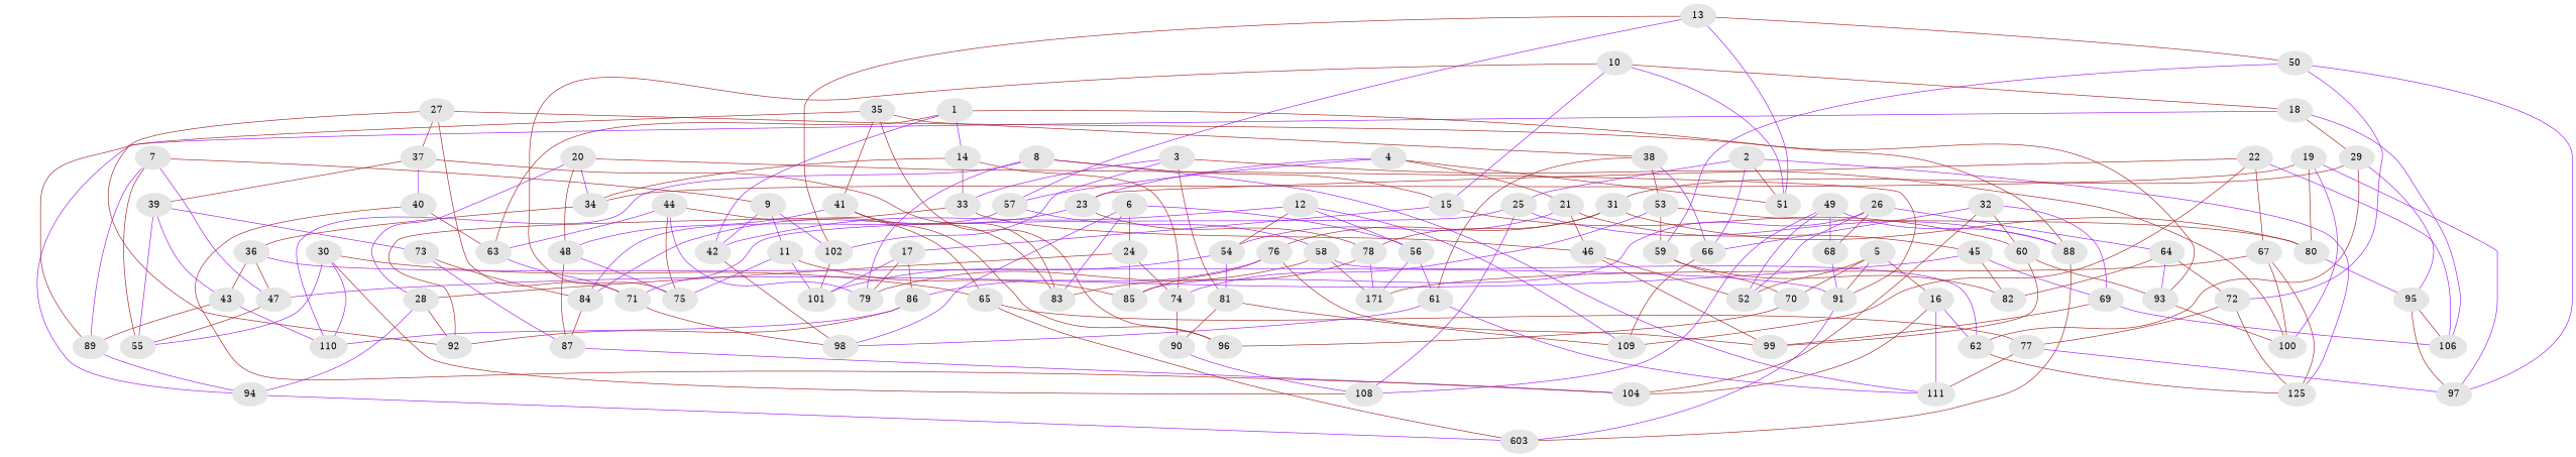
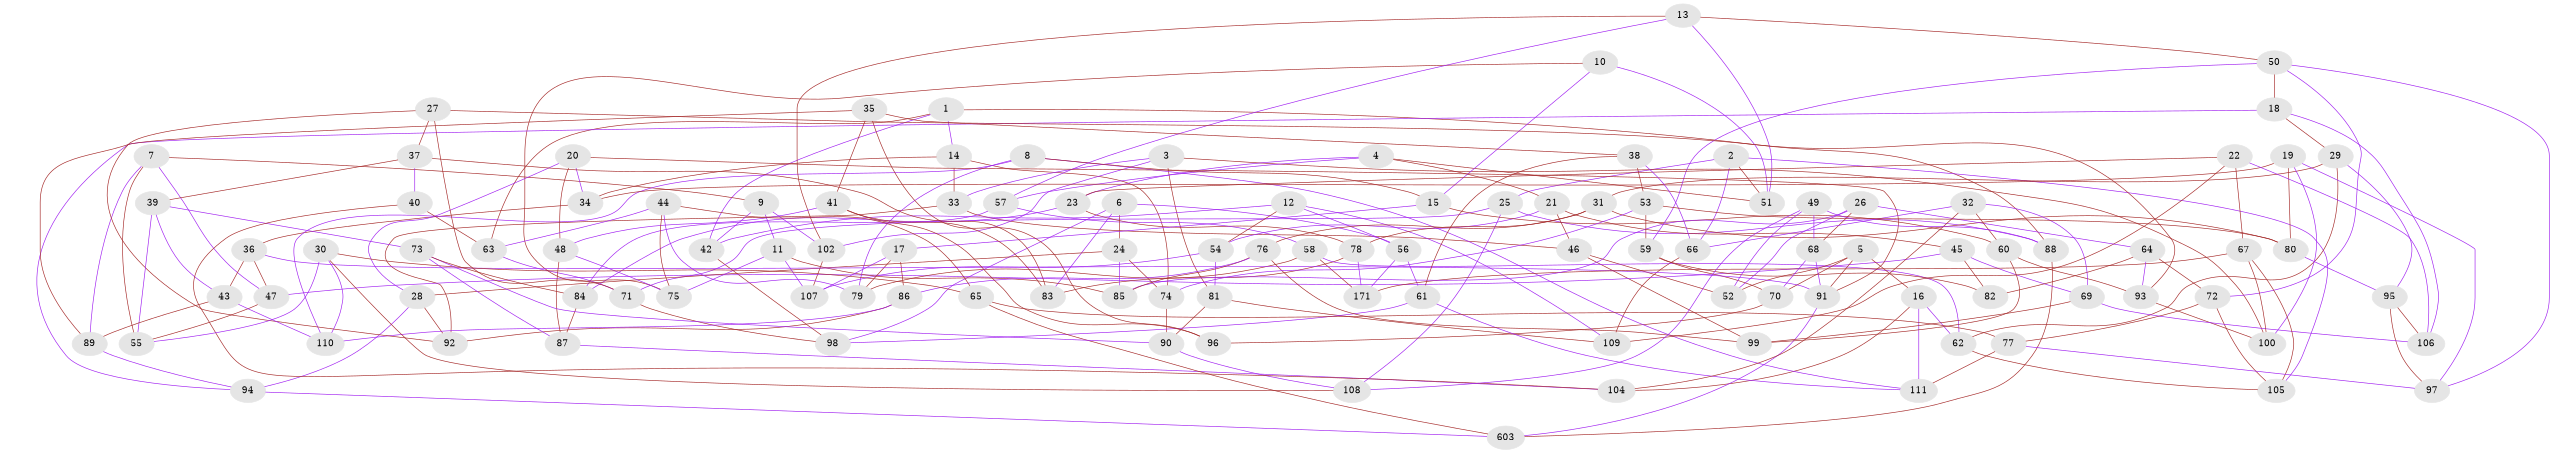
  graph {
    node [color=gray90 style=filled]
    edge [color=brown]
    1
    14
    42
    63
    88
    33
    34
    74
    98
    71
    n11 [label=603]
    2
    25
    51
    66
-   105 [label=125]
+   105
    108
    109
    3
    81
    100
    102
    46
    92
    90
-   107 [label=101]
+   107
    4
    21
    23
    57
    54
    45
    78
    84
    58
    5
    16
    52
    70
    91
    111
    62
    104
    96
    6
    24
    56
    83
    85
    28
    61
    n52 [label=171]
    7
    9
    47
    55
    89
    11
    94
    8
    15
    79
    110
    17
    60
    75
    10
    18
    29
    106
    12
    13
    50
    97
    59
    72
    36
    86
    93
    99
    31
    95
    19
    80
    20
    48
    87
    69
    82
    22
    67
    26
    64
    68
    27
    37
    39
    40
    76
    30
    65
    77
    32
    43
    35
    38
    41
    53
    73
    44
    49
    1 -- 14 [color=purple]
    1 -- 42 [color=purple]
    1 -- 63
    1 -- 88
    14 -- 33
    14 -- 34
    14 -- 74
    42 -- 98
    63 -- 71 [color=purple]
    88 -- n11
    33 -- 46
    33 -- 92
    34 -- 36
    74 -- 90
    71 -- 98
    2 -- 25 [color=purple]
    2 -- 51
    2 -- 66 [color=purple]
    2 -- 105 [color=purple]
    25 -- 88 [color=purple]
    25 -- 71 [color=purple]
    25 -- 108 [color=purple]
    66 -- 109
    3 -- 33 [color=purple]
    3 -- 81
    3 -- 100
    3 -- 102 [color=purple]
    81 -- 109
    81 -- 90
    102 -- 107
    46 -- 52
    46 -- 99
    90 -- 108 [color=purple]
    4 -- 51
    4 -- 21
    4 -- 23 [color=purple]
    4 -- 57 [color=purple]
    21 -- 46
    21 -- 54 [color=purple]
    21 -- 45
    23 -- 78
    23 -- 84 [color=purple]
    57 -- 84 [color=purple]
    57 -- 58 [color=purple]
    54 -- 81 [color=purple]
    54 -- 107 [color=purple]
    45 -- 47 [color=purple]
    45 -- 69 [color=purple]
    45 -- 82
    78 -- 83
    78 -- n52 [color=purple]
    84 -- 87
    58 -- 62 [color=purple]
    58 -- n52
    58 -- 79
    5 -- 16
    5 -- 52
    5 -- 70
    5 -- 91
    16 -- 111 [color=purple]
    16 -- 62 [color=purple]
    16 -- 104
    70 -- 96
    91 -- n11 [color=purple]
    62 -- 105
    6 -- 98 [color=purple]
    6 -- 24
    6 -- 56 [color=purple]
    6 -- 83 [color=purple]
    24 -- 74
    24 -- 85 [color=purple]
    24 -- 28
    56 -- 61 [color=purple]
    56 -- n52 [color=purple]
    28 -- 92
    28 -- 94 [color=purple]
    61 -- 98 [color=purple]
    61 -- 111 [color=purple]
    7 -- 9
    7 -- 47 [color=purple]
    7 -- 55
    7 -- 89 [color=purple]
    9 -- 42 [color=purple]
    9 -- 102 [color=purple]
    9 -- 11 [color=purple]
    47 -- 55
    89 -- 94 [color=purple]
    11 -- 107 [color=purple]
    11 -- 85
    11 -- 75 [color=purple]
    94 -- n11 [color=purple]
    8 -- 111 [color=purple]
    8 -- 15
    8 -- 79 [color=purple]
    8 -- 110 [color=purple]
    15 -- 17 [color=purple]
    15 -- 60
    17 -- 107 [color=purple]
    17 -- 79
    17 -- 86
    60 -- 93
    60 -- 99
    10 -- 51 [color=purple]
    10 -- 15 [color=purple]
    10 -- 75
-   10 -- 18
+   50 -- 18
    18 -- 94 [color=purple]
    18 -- 29
    18 -- 106 [color=purple]
    29 -- 62
    29 -- 31
    29 -- 95 [color=purple]
    12 -- 42 [color=purple]
    12 -- 109 [color=purple]
    12 -- 54
    12 -- 56 [color=purple]
    13 -- 51 [color=purple]
    13 -- 102
    13 -- 57 [color=purple]
    13 -- 50
    50 -- 97 [color=purple]
    50 -- 59 [color=purple]
    50 -- 72 [color=purple]
    59 -- 70
    59 -- 82
    72 -- 105
    72 -- 77
    36 -- 91 [color=purple]
    36 -- 47
    36 -- 43
    86 -- 92
    86 -- 110 [color=purple]
    93 -- 100
    31 -- 78
    31 -- 80
    31 -- 76
    95 -- 106
    95 -- 97
    19 -- 34
    19 -- 100 [color=purple]
    19 -- 97 [color=purple]
    19 -- 80
    80 -- 95 [color=purple]
    20 -- 34 [color=purple]
    20 -- 91
    20 -- 28 [color=purple]
    20 -- 48
    48 -- 75 [color=purple]
    48 -- 87
    87 -- 104 [color=purple]
    69 -- 106 [color=purple]
    69 -- 99
    22 -- 109
    22 -- 23
    22 -- 106 [color=purple]
    22 -- 67
    67 -- 105
    67 -- 100
    67 -- n52
    26 -- 52 [color=purple]
    26 -- 85 [color=purple]
    26 -- 64 [color=purple]
    26 -- 68
    64 -- 72
    64 -- 93 [color=purple]
    64 -- 82
+   68 -- 70 [color=purple]
    68 -- 91 [color=purple]
    27 -- 71
    27 -- 92
    27 -- 93
    27 -- 37
    37 -- 83
    37 -- 39
    37 -- 40 [color=purple]
    39 -- 55 [color=purple]
    39 -- 43 [color=purple]
    39 -- 73 [color=purple]
    40 -- 63
    40 -- 104
    76 -- 85
    76 -- 86 [color=purple]
    76 -- 99
    30 -- 108
    30 -- 55 [color=purple]
    30 -- 110 [color=purple]
    30 -- 65
    65 -- n11
    65 -- 77
    77 -- 111
    77 -- 97 [color=purple]
    32 -- 66 [color=purple]
    32 -- 104
    32 -- 60
    32 -- 69 [color=purple]
    43 -- 89
    43 -- 110 [color=purple]
    35 -- 96
    35 -- 89
    35 -- 38
    35 -- 41
    38 -- 66 [color=purple]
    38 -- 61
    38 -- 53
    41 -- 96
    41 -- 83
    41 -- 48 [color=purple]
    53 -- 74 [color=purple]
    53 -- 59
    53 -- 80
+   73 -- 90 [color=purple]
    73 -- 84
    73 -- 87 [color=purple]
    44 -- 63 [color=purple]
    44 -- 79 [color=purple]
    44 -- 75
    44 -- 65
    49 -- 88 [color=purple]
    49 -- 108 [color=purple]
    49 -- 52 [color=purple]
    49 -- 68 [color=purple]
  }
